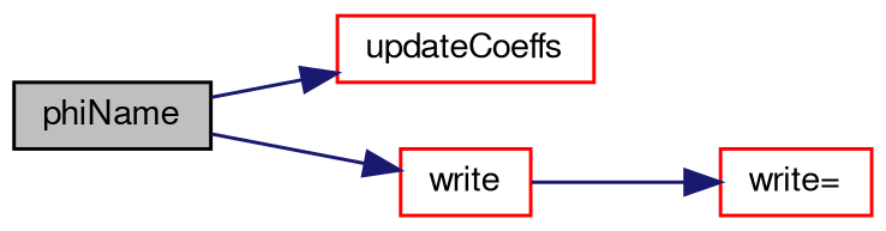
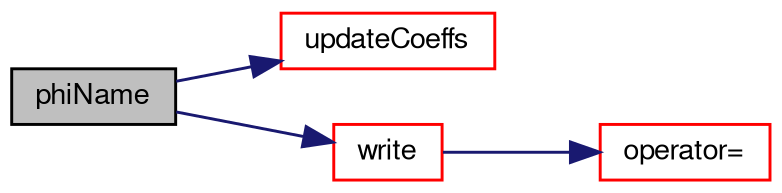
  digraph {
    rankdir=LR
    node [color=red fontname=FreeSans fontsize=10 shape=record]
    edge [color=midnightblue fontname=FreeSans fontsize=10 labelfontname=FreeSans labelfontsize=10 style=solid]
    n1 [color=black fillcolor=grey75 fontcolor=black height=0.2 label=phiName style=filled width=0.4]
    n2 [height=0.2 label=updateCoeffs width=0.4]
    n3 [height=0.2 label=write width=0.4]
-   n4 [height=0.2 label="write=" width=0.4]
+   n4 [height=0.2 label="operator=" width=0.4]
    n1 -> n2
    n1 -> n3
    n3 -> n4
  }
